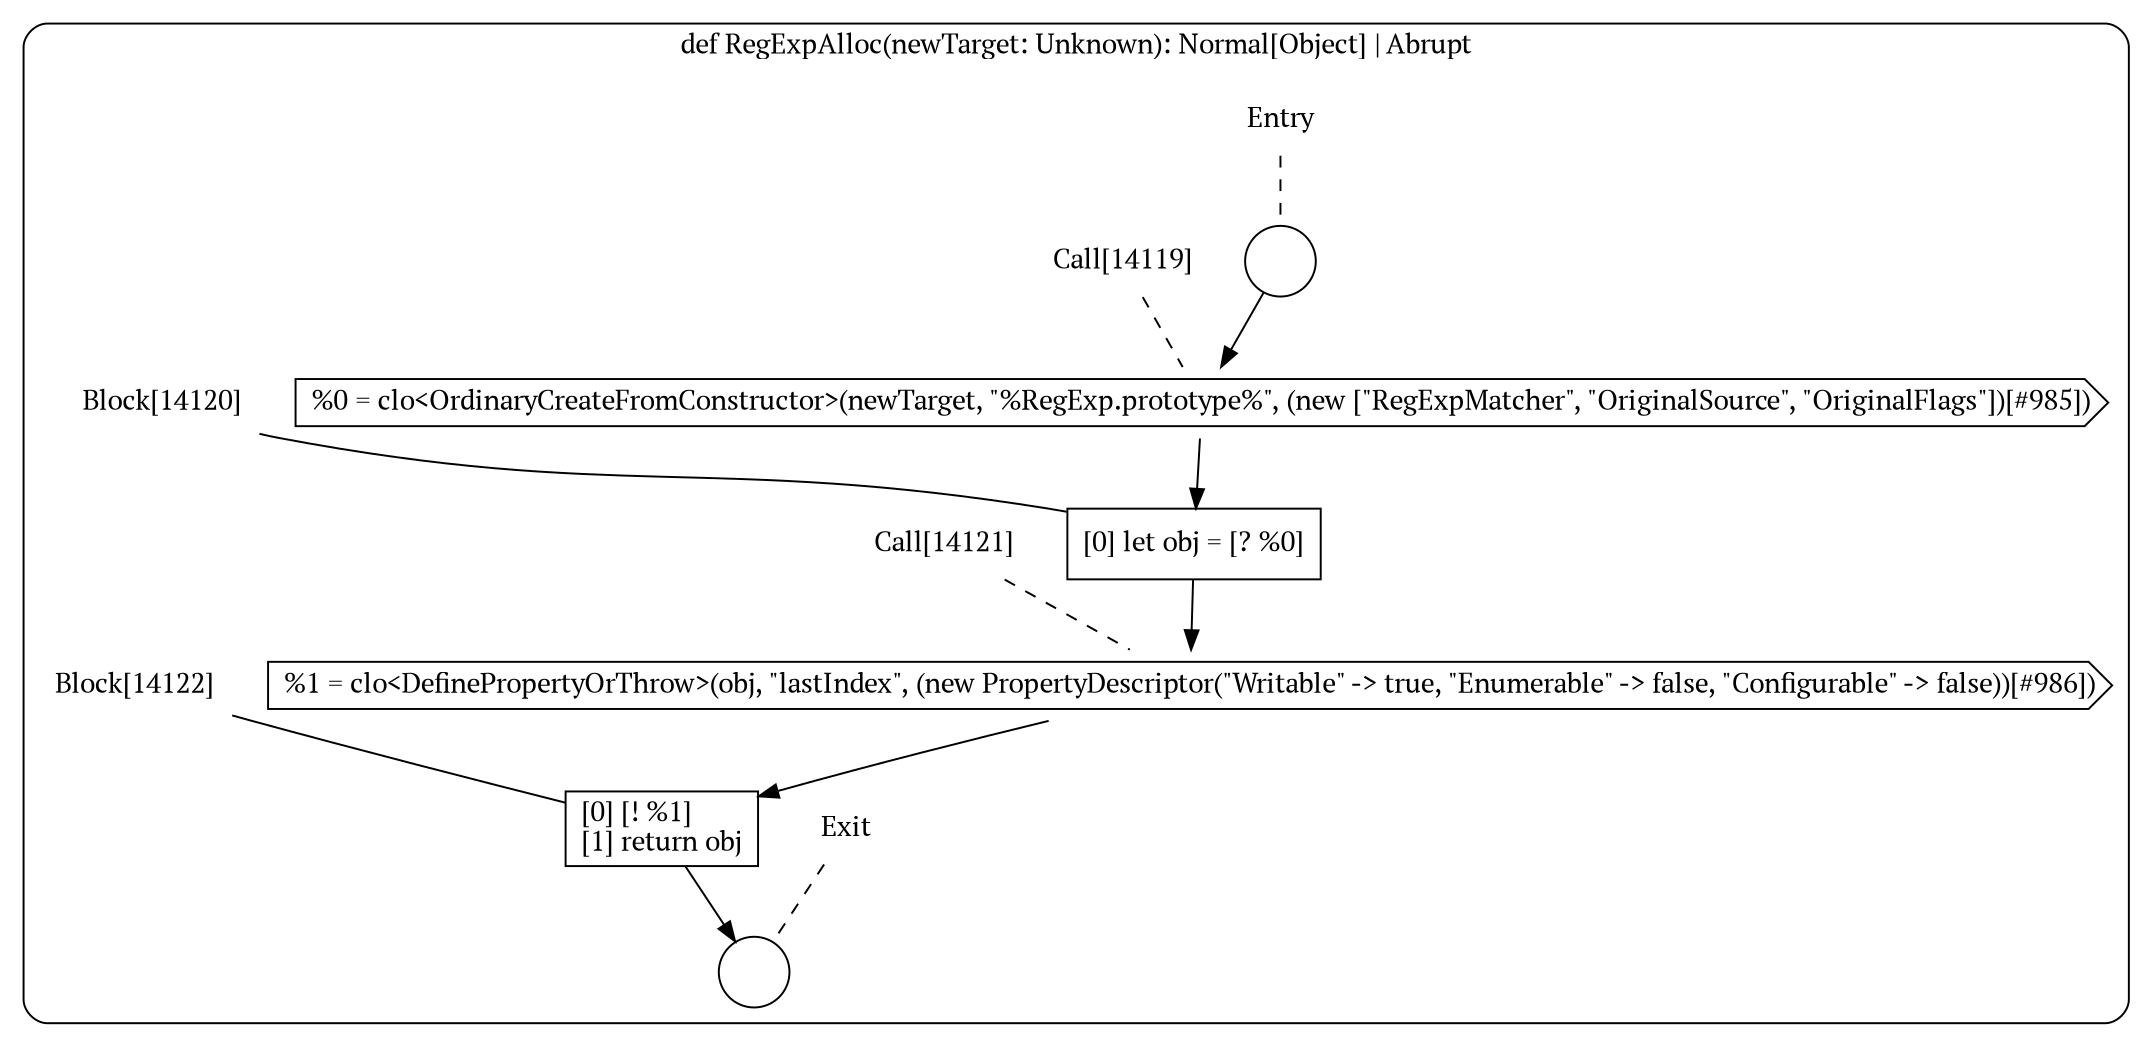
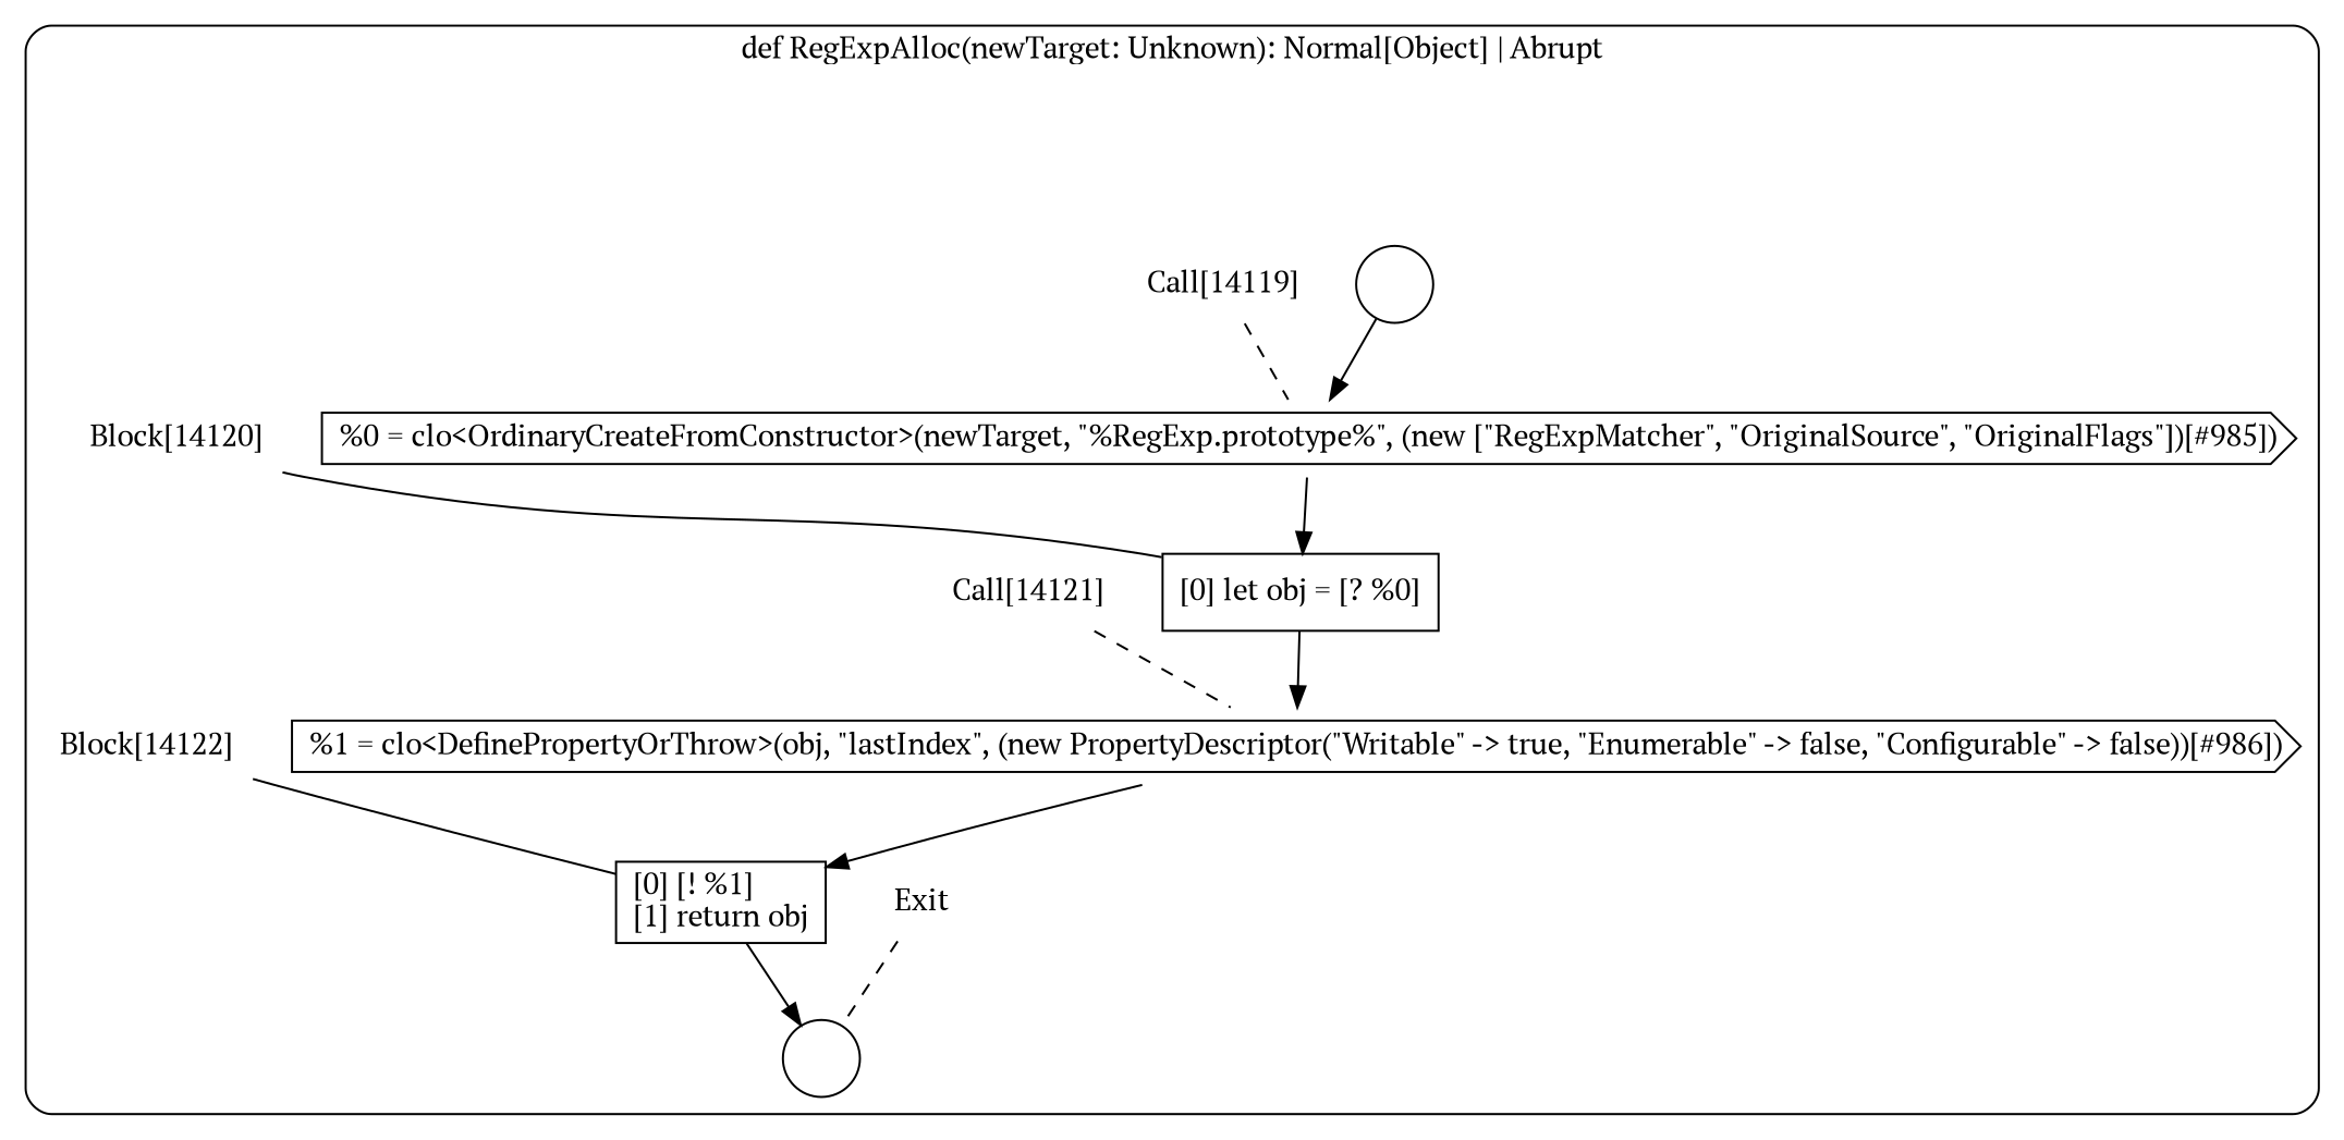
  digraph {
    fontname="PT Serif"
    node [fontname="PT Serif" shape=none]
    edge [arrowhead=none color=black fontname="PT Serif"]
-   n1 [label=<<font color="black">Entry</font>>]
    n2 [color=black fillcolor=white label=" " shape=circle style=filled]
    n3 [color=black fillcolor=white label=<<font color="black">%0 = clo&lt;OrdinaryCreateFromConstructor&gt;(newTarget, &quot;%RegExp.prototype%&quot;, (new [&quot;RegExpMatcher&quot;, &quot;OriginalSource&quot;, &quot;OriginalFlags&quot;])[#985])</font>> shape=cds style=filled]
    n4 [color=black fillcolor=white label=<<font color="black">[0] let obj = [? %0]<BR ALIGN="LEFT"/></font>> shape=box style=filled]
    n5 [label=<<font color="black">Exit</font>>]
    n6 [color=black fillcolor=white label=" " shape=circle style=filled]
    n7 [label=<<font color="black">Call[14119]</font>>]
    n8 [color=black fillcolor=white label=<<font color="black">%1 = clo&lt;DefinePropertyOrThrow&gt;(obj, &quot;lastIndex&quot;, (new PropertyDescriptor(&quot;Writable&quot; -&gt; true, &quot;Enumerable&quot; -&gt; false, &quot;Configurable&quot; -&gt; false))[#986])</font>> shape=cds style=filled]
    n9 [label=<<font color="black">Block[14120]</font>>]
    n10 [color=black fillcolor=white label=<<font color="black">[0] [! %1]<BR ALIGN="LEFT"/>[1] return obj<BR ALIGN="LEFT"/></font>> shape=box style=filled]
    n11 [label=<<font color="black">Call[14121]</font>>]
    n12 [label=<<font color="black">Block[14122]</font>>]
    subgraph cluster_1 {
      label="def RegExpAlloc(newTarget: Unknown): Normal[Object] | Abrupt"
      style=rounded
-     n1
      n2
      n3
      n4
      n5
      n6
      n7
      n8
      n9
      n10
      n11
      n12
    }
-   n1 -> n2 [style=dashed]
    n2 -> n3 [arrowhead=""]
    n3 -> n4 [arrowhead=""]
    n4 -> n8 [arrowhead=""]
    n5 -> n6 [style=dashed]
    n7 -> n3 [style=dashed]
    n8 -> n10 [arrowhead=""]
    n9 -> n4 [style=solid]
    n10 -> n6 [arrowhead=""]
    n11 -> n8 [style=dashed]
    n12 -> n10 [style=solid]
  }
